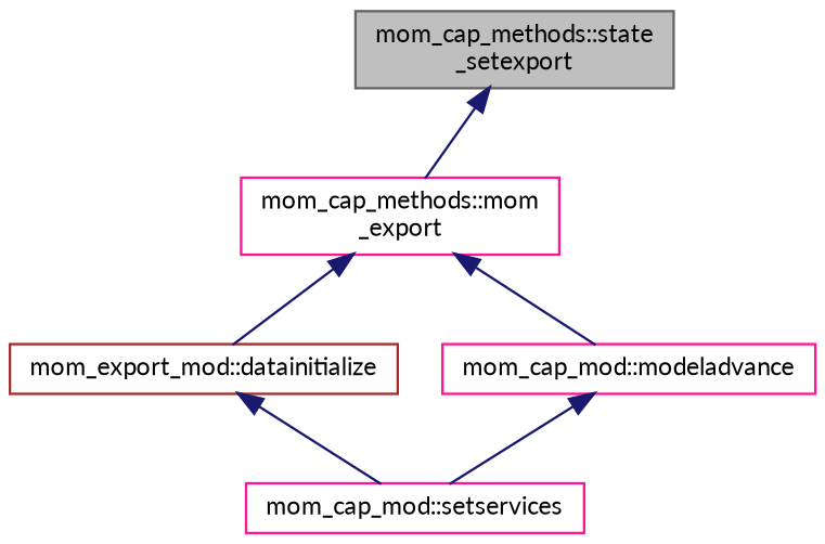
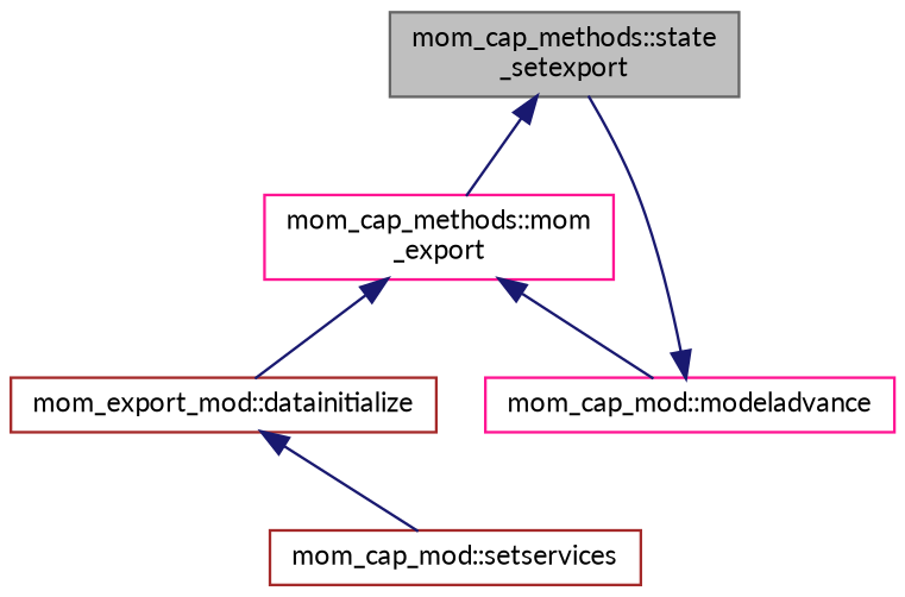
  digraph {
    fontname=Lato
    rankdir=TB
    node [color=deeppink fillcolor=white fontname=Lato fontsize=10 shape=record style=filled]
    edge [color=midnightblue dir=back fontname=Lato fontsize=10 labelfontname=Helvetica labelfontsize=10 style=solid]
    n1 [color=gray40 fillcolor=grey75 fontcolor=black height=0.2 label="mom_cap_methods::state\l_setexport" width=0.4]
    n2 [height=0.2 label="mom_cap_methods::mom\l_export" width=0.4]
    n3 [color=brown height=0.2 label="mom_export_mod::datainitialize" width=0.4]
    n4 [height=0.2 label="mom_cap_mod::modeladvance" width=0.4]
-   n5 [height=0.2 label="mom_cap_mod::setservices" width=0.4]
+   n5 [color=brown height=0.2 label="mom_cap_mod::setservices" width=0.4]
    n1 -> n2
    n2 -> n3
    n2 -> n4
    n3 -> n5
-   n4 -> n5
+   n4 -> n1
  }
